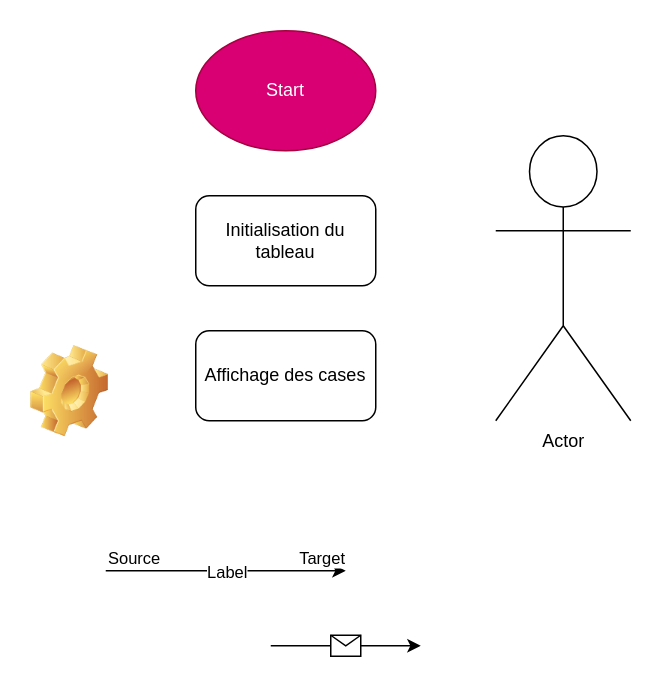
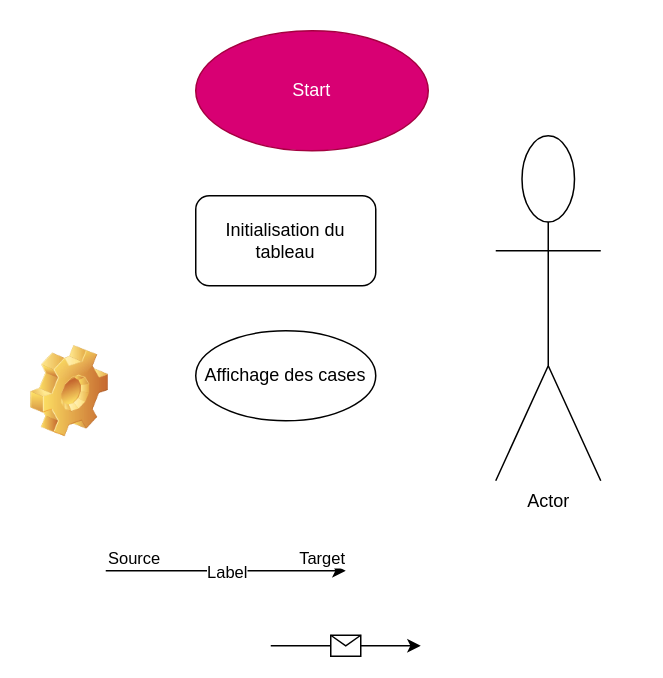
  <mxCell id="0" />
  <mxCell id="1" parent="0" />
- <mxCell id="2" value="Start" style="ellipse;whiteSpace=wrap;html=1;fillColor=#d80073;fontColor=#ffffff;strokeColor=#A50040;" vertex="1" parent="1"><mxGeometry x="130" y="20" width="120" height="80" as="geometry" /></mxCell>
- <mxCell id="3" value="Affichage des cases" style="rounded=1;whiteSpace=wrap;html=1;" vertex="1" parent="1"><mxGeometry x="130" y="220" width="120" height="60" as="geometry" /></mxCell>
+ <mxCell id="2" value="Start" style="ellipse;whiteSpace=wrap;html=1;fillColor=#d80073;fontColor=#ffffff;strokeColor=#A50040;" vertex="1" parent="1"><mxGeometry x="130" y="20" width="155" height="80" as="geometry" /></mxCell>
+ <mxCell id="3" value="Affichage des cases" style="ellipse;whiteSpace=wrap;html=1;" vertex="1" parent="1"><mxGeometry x="130" y="220" width="120" height="60" as="geometry" /></mxCell>
  <mxCell id="4" value="Initialisation du tableau" style="rounded=1;whiteSpace=wrap;html=1;" vertex="1" parent="1"><mxGeometry x="130" y="130" width="120" height="60" as="geometry" /></mxCell>
- <mxCell id="5" value="Actor" style="shape=umlActor;verticalLabelPosition=bottom;verticalAlign=top;html=1;outlineConnect=0;" vertex="1" parent="1"><mxGeometry x="330" y="90" width="90" height="190" as="geometry" /></mxCell>
+ <mxCell id="5" value="Actor" style="shape=umlActor;verticalLabelPosition=bottom;verticalAlign=top;html=1;outlineConnect=0;" vertex="1" parent="1"><mxGeometry x="330" y="90" width="70" height="230" as="geometry" /></mxCell>
  <mxCell id="6" value="" style="endArrow=classic;html=1;" edge="1" parent="1"><mxGeometry relative="1" as="geometry"><mxPoint x="180" y="430" as="sourcePoint" /><mxPoint x="280" y="430" as="targetPoint" /></mxGeometry></mxCell>
  <mxCell id="7" value="" style="shape=message;html=1;outlineConnect=0;" vertex="1" parent="6"><mxGeometry width="20" height="14" relative="1" as="geometry"><mxPoint x="-10" y="-7" as="offset" /></mxGeometry></mxCell>
  <mxCell id="8" value="" style="endArrow=classic;html=1;" edge="1" parent="1"><mxGeometry relative="1" as="geometry"><mxPoint x="70" y="380" as="sourcePoint" /><mxPoint x="230" y="380" as="targetPoint" /></mxGeometry></mxCell>
  <mxCell id="9" value="Label" style="edgeLabel;resizable=0;html=1;align=center;verticalAlign=middle;" connectable="0" vertex="1" parent="8"><mxGeometry relative="1" as="geometry" /></mxCell>
  <mxCell id="10" value="Source" style="edgeLabel;resizable=0;html=1;align=left;verticalAlign=bottom;" connectable="0" vertex="1" parent="8"><mxGeometry x="-1" relative="1" as="geometry" /></mxCell>
  <mxCell id="11" value="Target" style="edgeLabel;resizable=0;html=1;align=right;verticalAlign=bottom;" connectable="0" vertex="1" parent="8"><mxGeometry x="1" relative="1" as="geometry" /></mxCell>
  <mxCell id="12" value="" style="shape=image;html=1;verticalLabelPosition=bottom;verticalAlign=top;imageAspect=1;aspect=fixed;image=img/clipart/Gear_128x128.png" vertex="1" parent="1"><mxGeometry x="20" y="230" width="52" height="61" as="geometry" /></mxCell>
